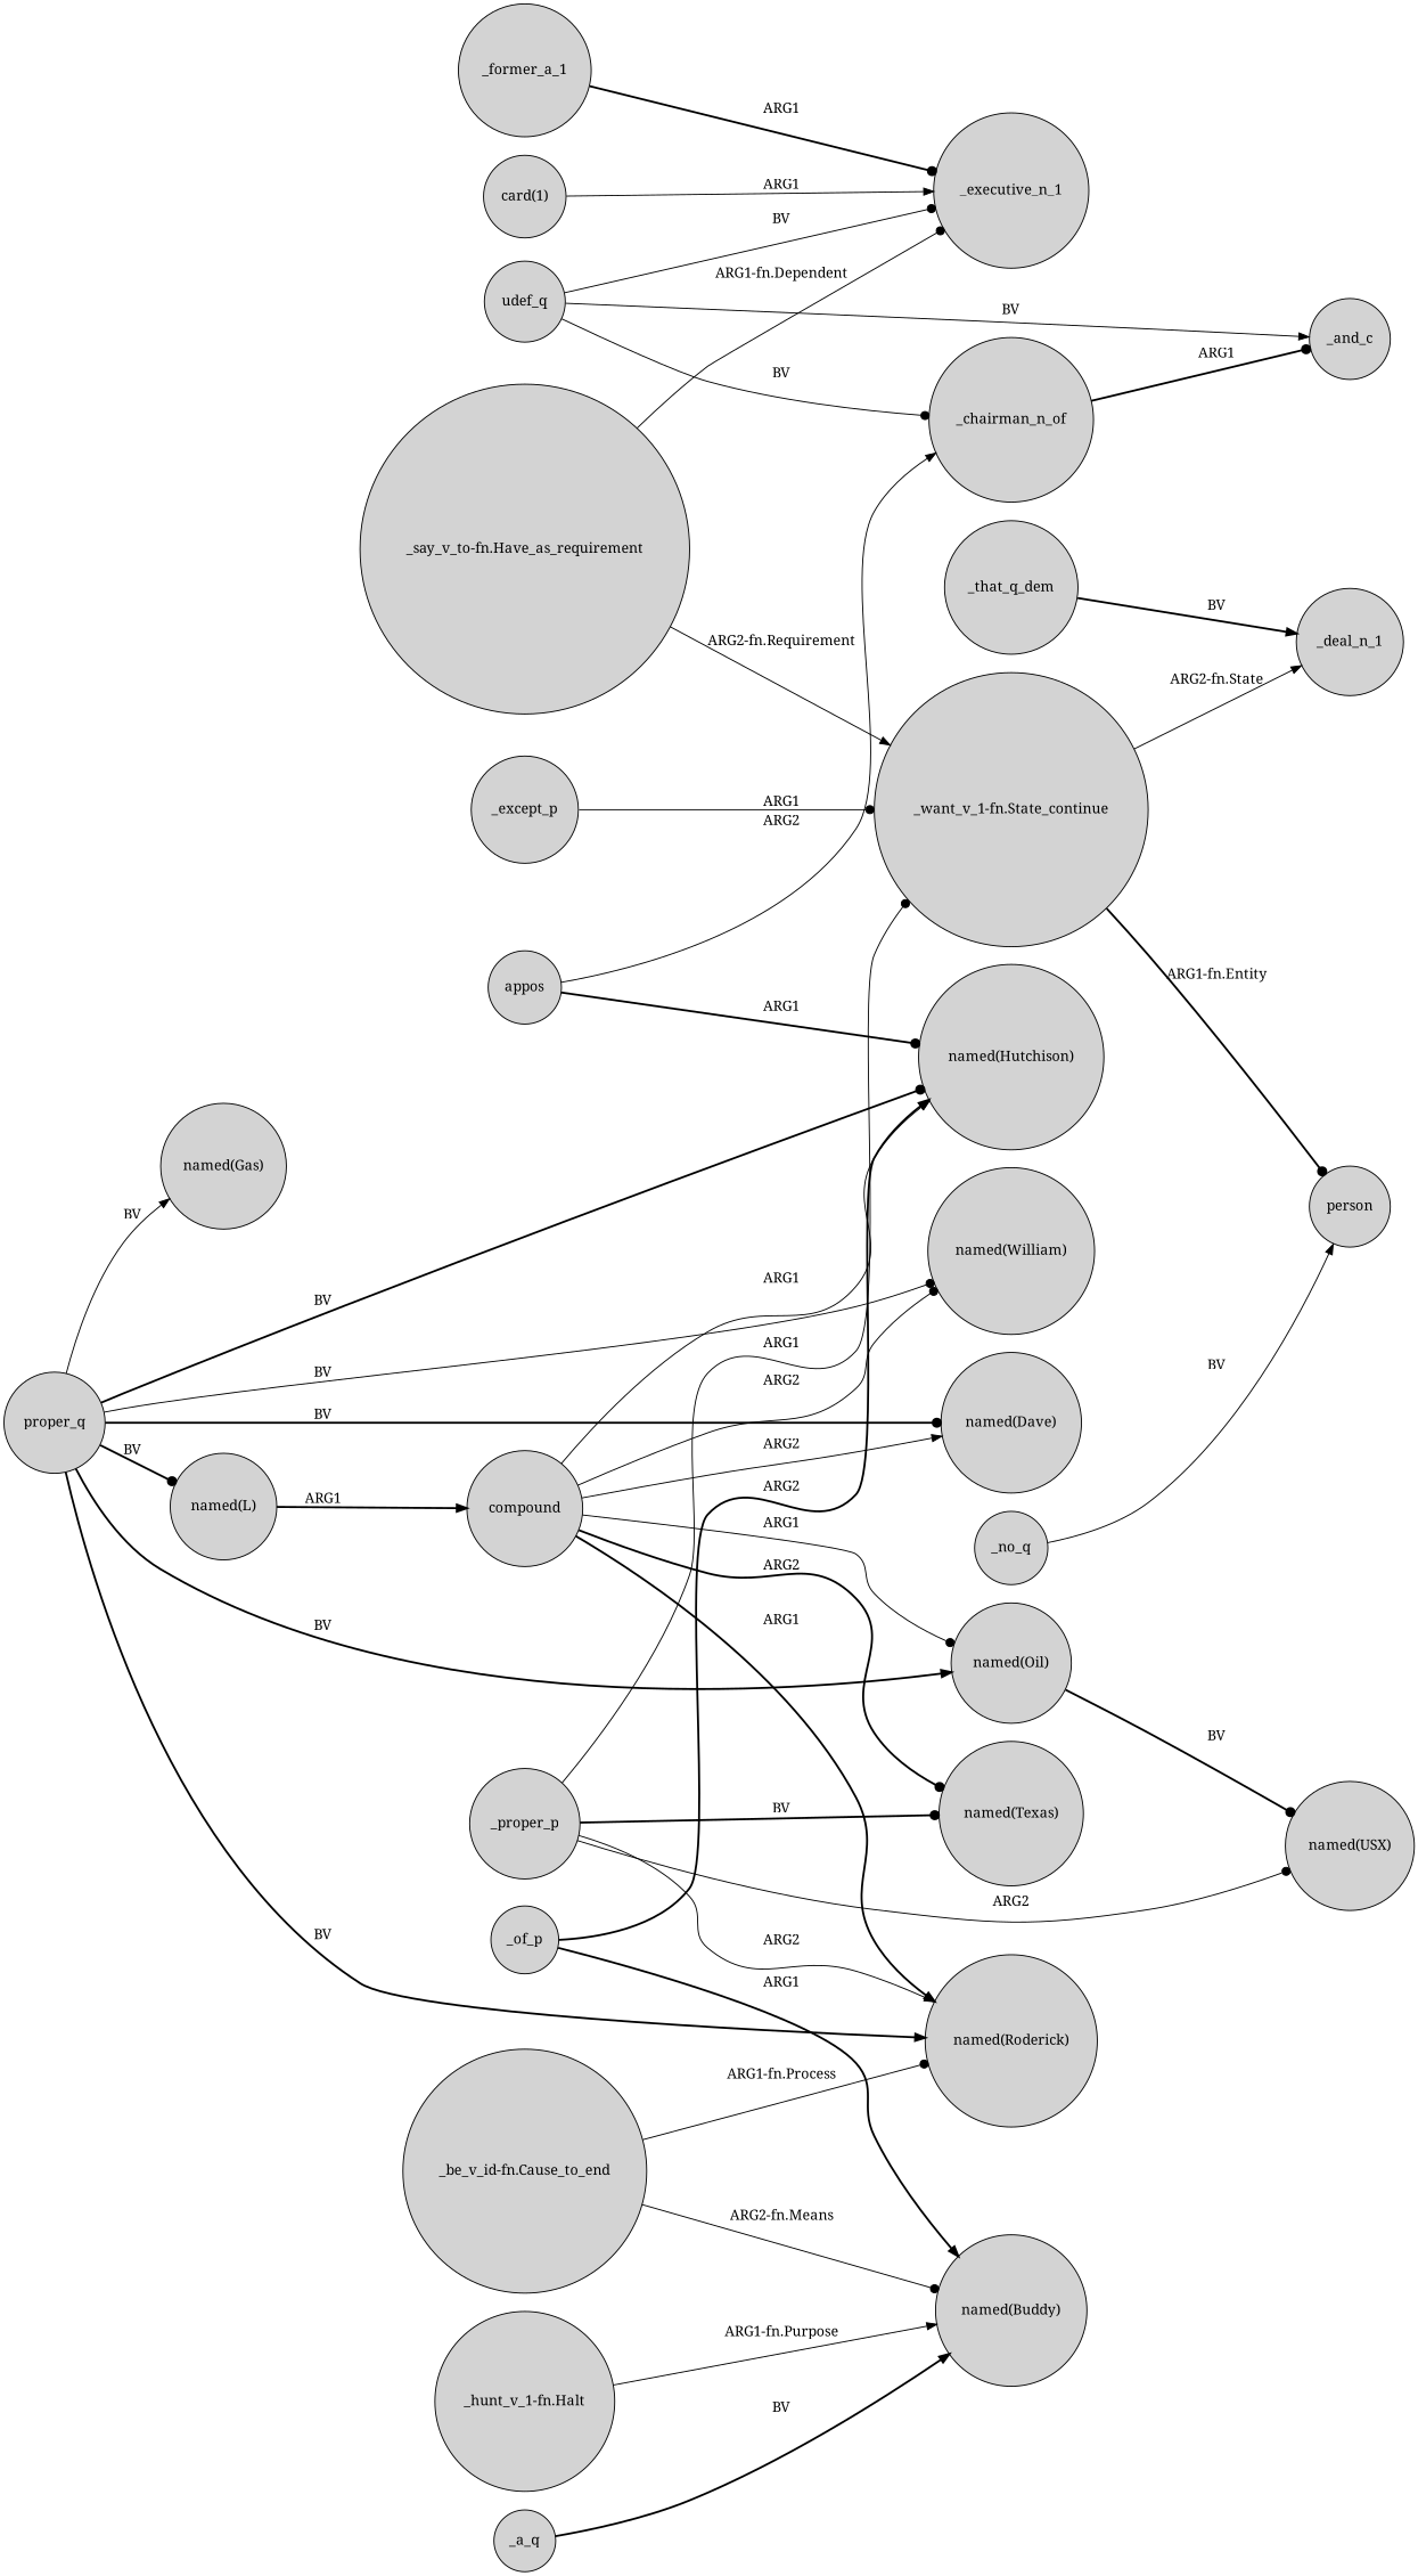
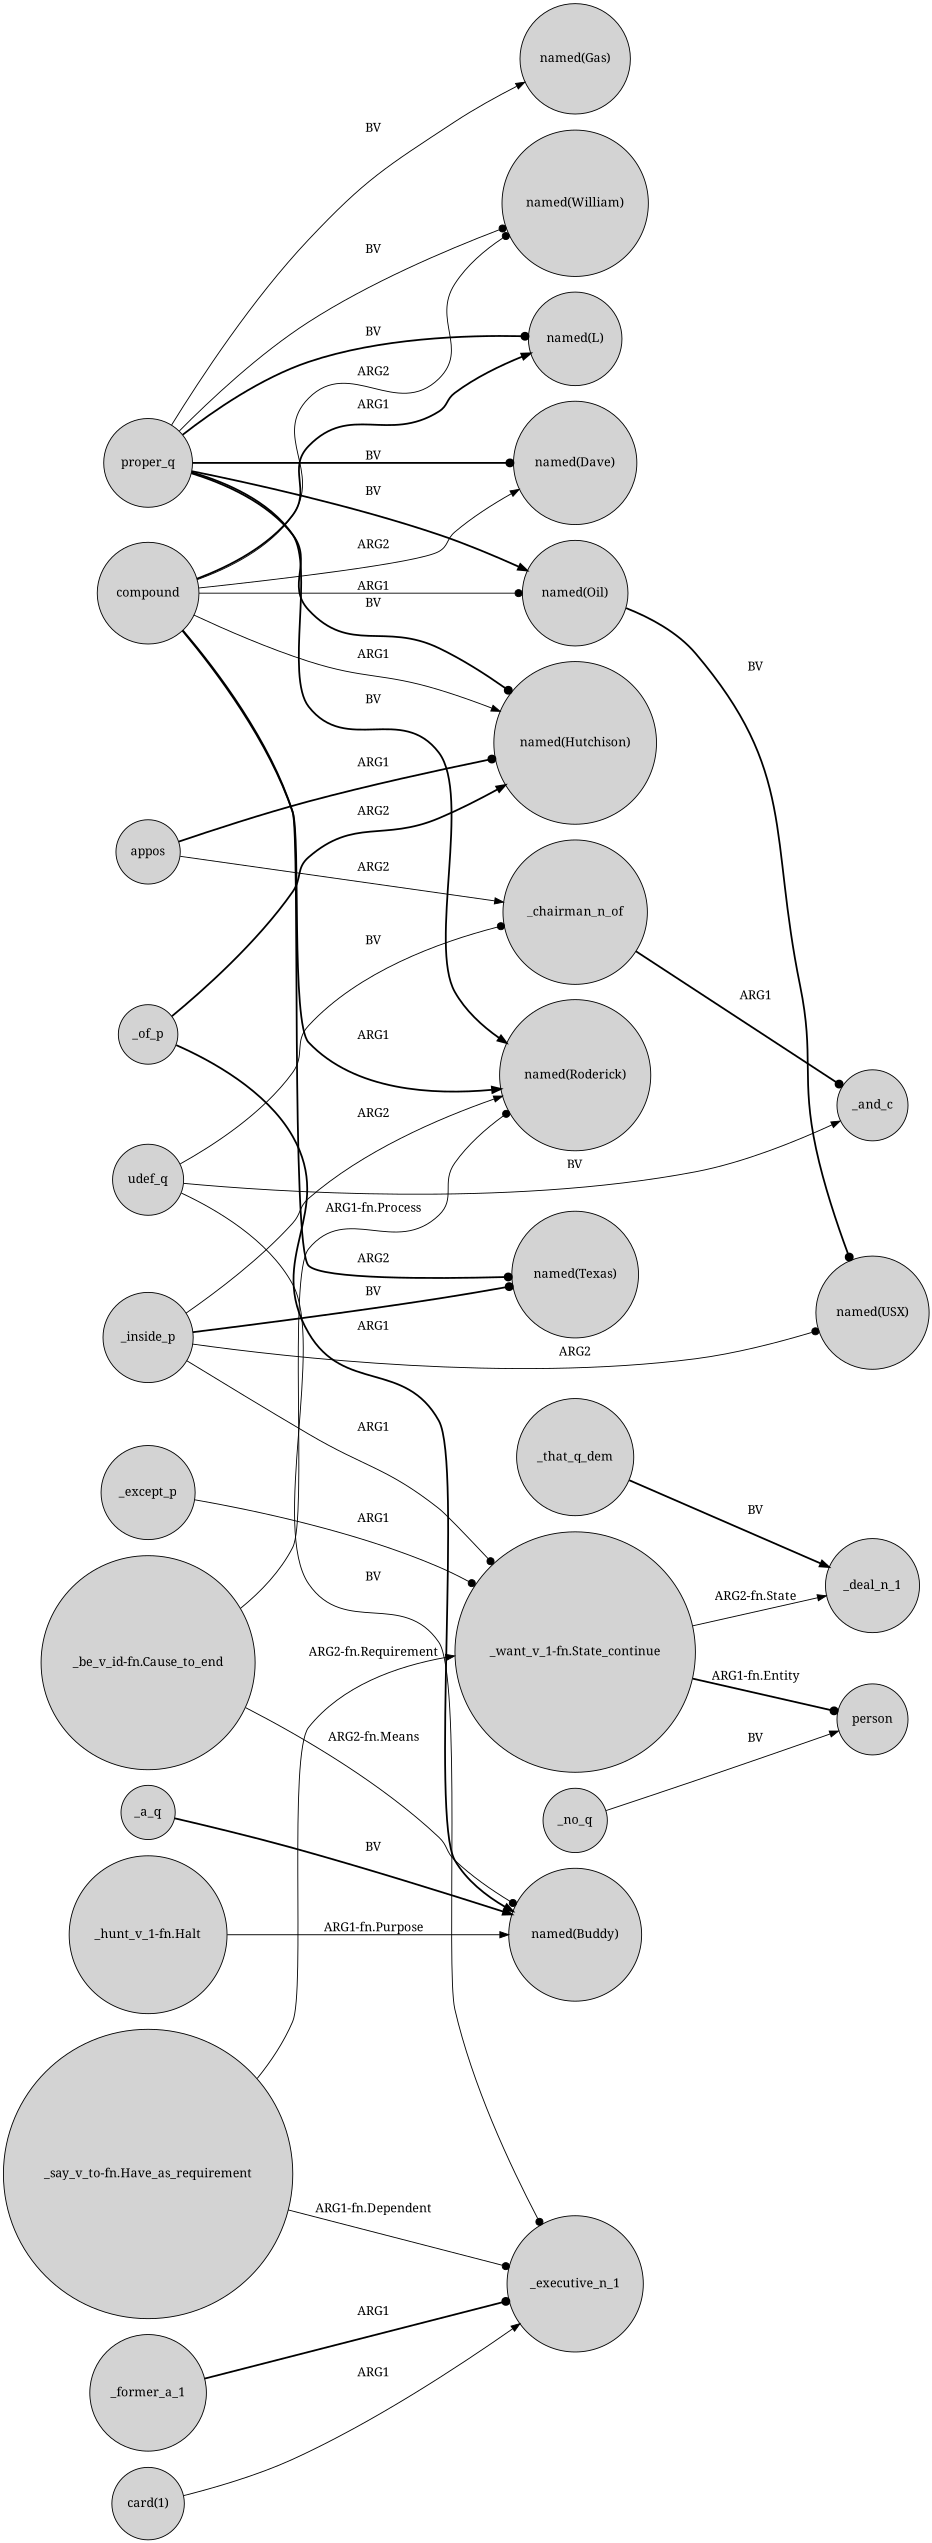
  digraph {
    fontname="Noto Serif"
    rankdir=LR
    node [fontname="Noto Serif" shape=circle style=filled]
    edge [arrowhead=dot fontname="Noto Serif" style=solid]
    proper_q
    "named(Gas)"
    "named(William)"
    "named(Hutchison)"
    "named(Roderick)"
    "named(Dave)"
    "named(Oil)"
    "named(L)"
    "named(USX)"
    "_say_v_to-fn.Have_as_requirement"
    "_want_v_1-fn.State_continue"
    _executive_n_1
    _deal_n_1
    person
    _that_q_dem
    udef_q
    _chairman_n_of
    _and_c
    appos
    compound
    "named(Texas)"
-   _inside_p [label=_proper_p]
+   _inside_p
    "_be_v_id-fn.Cause_to_end"
    "named(Buddy)"
    _no_q
    _of_p
    _except_p
    "_hunt_v_1-fn.Halt"
    "card(1)"
    _former_a_1
    _a_q
    proper_q -> "named(Gas)" [arrowhead=normal label=BV]
    proper_q -> "named(William)" [label=BV]
    proper_q -> "named(Hutchison)" [label=BV style=bold]
    proper_q -> "named(Roderick)" [arrowhead=normal label=BV style=bold]
    proper_q -> "named(Dave)" [label=BV style=bold]
    proper_q -> "named(Oil)" [arrowhead=normal label=BV style=bold]
    proper_q -> "named(L)" [label=BV style=bold]
    "named(Oil)" -> "named(USX)" [label=BV style=bold]
    "_say_v_to-fn.Have_as_requirement" -> "_want_v_1-fn.State_continue" [arrowhead=normal label="ARG2-fn.Requirement"]
    "_say_v_to-fn.Have_as_requirement" -> _executive_n_1 [label="ARG1-fn.Dependent"]
    "_want_v_1-fn.State_continue" -> _deal_n_1 [arrowhead=normal label="ARG2-fn.State"]
    "_want_v_1-fn.State_continue" -> person [label="ARG1-fn.Entity" style=bold]
    _that_q_dem -> _deal_n_1 [arrowhead=normal label=BV style=bold]
    udef_q -> _executive_n_1 [label=BV]
    udef_q -> _chairman_n_of [label=BV]
    udef_q -> _and_c [arrowhead=normal label=BV]
    _chairman_n_of -> _and_c [label=ARG1 style=bold]
    appos -> "named(Hutchison)" [label=ARG1 style=bold]
    appos -> _chairman_n_of [arrowhead=normal label=ARG2]
    compound -> "named(William)" [label=ARG2]
    compound -> "named(Hutchison)" [arrowhead=normal label=ARG1]
    compound -> "named(Roderick)" [arrowhead=normal label=ARG1 style=bold]
    compound -> "named(Dave)" [arrowhead=normal label=ARG2]
    compound -> "named(Oil)" [label=ARG1]
-   "named(L)" -> compound [arrowhead=normal label=ARG1 style=bold]
+   compound -> "named(L)" [arrowhead=normal label=ARG1 style=bold]
    compound -> "named(Texas)" [label=ARG2 style=bold]
    _inside_p -> "named(Roderick)" [arrowhead=normal label=ARG2]
    _inside_p -> "named(USX)" [label=ARG2]
    _inside_p -> "_want_v_1-fn.State_continue" [label=ARG1]
    _inside_p -> "named(Texas)" [label=BV style=bold]
    "_be_v_id-fn.Cause_to_end" -> "named(Roderick)" [label="ARG1-fn.Process"]
    "_be_v_id-fn.Cause_to_end" -> "named(Buddy)" [label="ARG2-fn.Means"]
    _no_q -> person [arrowhead=normal label=BV]
    _of_p -> "named(Hutchison)" [arrowhead=normal label=ARG2 style=bold]
    _of_p -> "named(Buddy)" [arrowhead=normal label=ARG1 style=bold]
    _except_p -> "_want_v_1-fn.State_continue" [label=ARG1]
    "_hunt_v_1-fn.Halt" -> "named(Buddy)" [arrowhead=normal label="ARG1-fn.Purpose"]
    "card(1)" -> _executive_n_1 [arrowhead=normal label=ARG1]
    _former_a_1 -> _executive_n_1 [label=ARG1 style=bold]
    _a_q -> "named(Buddy)" [arrowhead=normal label=BV style=bold]
  }
